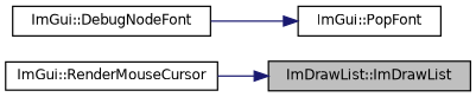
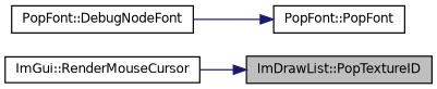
  digraph {
    rankdir=RL
    node [color=black fillcolor=white fontname=Helvetica fontsize=10 shape=record style=filled]
    edge [color=midnightblue dir=back fontname=Helvetica fontsize=10 labelfontname=Helvetica labelfontsize=10 style=solid]
-   n1 [fillcolor=grey75 fontcolor=black height=0.2 label="ImDrawList::ImDrawList" width=0.4]
+   n1 [fillcolor=grey75 fontcolor=black height=0.2 label="ImDrawList::PopTextureID" width=0.4]
    n2 [height=0.2 label="ImGui::RenderMouseCursor" width=0.4]
-   n3 [height=0.2 label="ImGui::PopFont" width=0.4]
-   n4 [height=0.2 label="ImGui::DebugNodeFont" width=0.4]
+   n3 [height=0.2 label="PopFont::PopFont" width=0.4]
+   n4 [height=0.2 label="PopFont::DebugNodeFont" width=0.4]
    n1 -> n2
    n3 -> n4
  }
